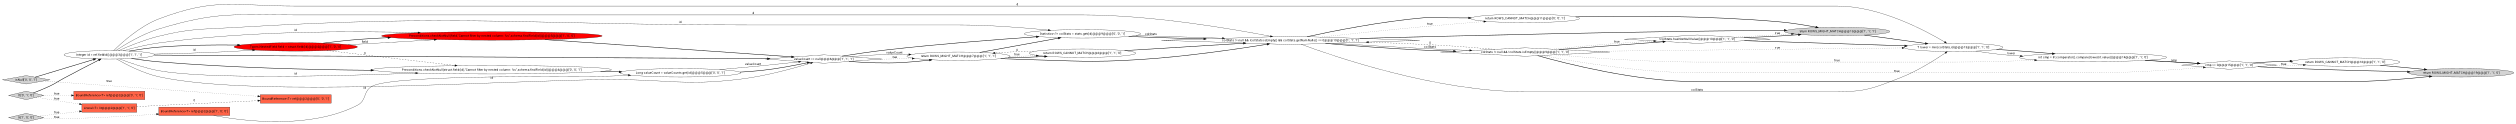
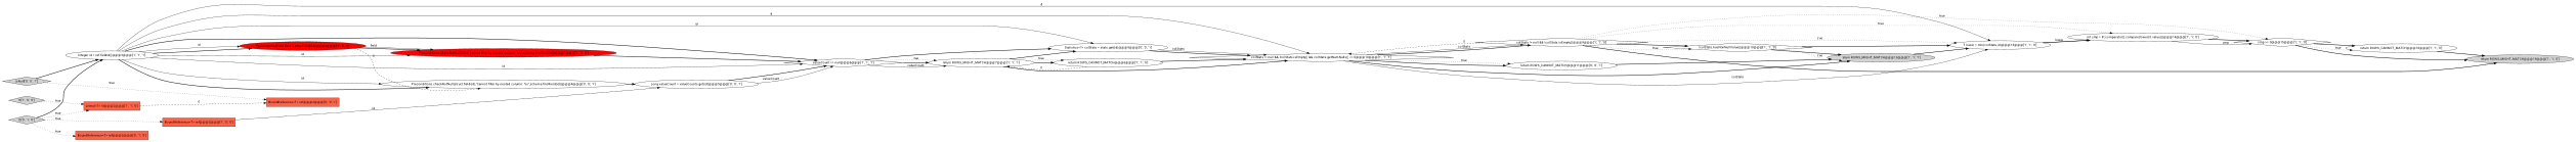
  digraph {
    fontname=Roboto
    rankdir=LR
    node [fillcolor=white fontname=Roboto shape=ellipse style=filled]
    edge [fontname=Roboto style=bold]
    n1 [fillcolor=tomato label="Literal<T> lit@@@2@@@['1', '1', '0']" shape=box]
    n2 [fillcolor=tomato label="BoundReference<T> ref@@@2@@@['0', '0', '1']" shape=box]
    n3 [label="int cmp = lit.comparator().compare(lower,lit.value())@@@14@@@['1', '1', '0']"]
    n4 [label="cmp >= 0@@@15@@@['1', '1', '0']" shape=diamond]
    n5 [fillcolor=lightgray label="return ROWS_MIGHT_MATCH@@@19@@@['1', '1', '0']"]
    n6 [label="return ROWS_CANNOT_MATCH@@@16@@@['1', '1', '0']"]
    n7 [label="Statistics<?> colStats = stats.get(id)@@@9@@@['0', '0', '1']"]
    n8 [label="colStats != null && !colStats.isEmpty() && colStats.getNumNulls() == 0@@@10@@@['1', '1', '1']" shape=diamond]
    n9 [label="T lower = min(colStats,id)@@@13@@@['1', '1', '0']"]
    n10 [label="return ROWS_CANNOT_MATCH@@@11@@@['0', '0', '1']"]
    n11 [label="colStats != null && !colStats.isEmpty()@@@9@@@['1', '1', '0']" shape=diamond]
    n12 [fillcolor=lightgray label="return ROWS_MIGHT_MATCH@@@13@@@['1', '1', '1']"]
    n13 [label="return ROWS_CANNOT_MATCH@@@6@@@['1', '1', '0']"]
    n14 [label="return ROWS_MIGHT_MATCH@@@7@@@['1', '1', '1']"]
    n15 [fillcolor=tomato label="BoundReference<T> ref@@@2@@@['1', '0', '0']" shape=box]
    n16 [label="Long valueCount = valueCounts.get(id)@@@5@@@['0', '0', '1']"]
    n17 [label="!colStats.hasNonNullValue()@@@10@@@['1', '1', '0']" shape=diamond]
    n18 [fillcolor=lightgray label="lt['1', '0', '0']" shape=diamond]
    n19 [label="Integer id = ref.fieldId()@@@3@@@['1', '1', '1']"]
    n20 [fillcolor=red label="Types.NestedField field = struct.field(id)@@@4@@@['1', '0', '0']"]
    n21 [label="valueCount == null@@@6@@@['1', '1', '1']" shape=diamond]
    n22 [fillcolor=red label="Preconditions.checkNotNull(field,\"Cannot filter by nested column: %s\",schema.findField(id))@@@5@@@['1', '0', '0']"]
    n23 [label="Preconditions.checkNotNull(struct.field(id),\"Cannot filter by nested column: %s\",schema.findField(id))@@@4@@@['0', '0', '1']"]
    n24 [fillcolor=tomato label="BoundReference<T> ref@@@2@@@['0', '1', '0']" shape=box]
    n25 [fillcolor=lightgray label="lt['0', '1', '0']" shape=diamond]
    n26 [fillcolor=lightgray label="isNull['0', '0', '1']" shape=diamond]
    n1 -> n2 [label=0 style=dashed]
    n3 -> n4
    n3 -> n4 [label=cmp style=solid]
    n4 -> n5
    n4 -> n6
    n4 -> n6 [label=true style=dotted]
    n6 -> n5
    n7 -> n8 [label=colStats style=solid]
    n7 -> n8
    n8 -> n9 [label=colStats style=solid]
    n8 -> n10
    n8 -> n10 [label=true style=dotted]
    n8 -> n11 [label=colStats style=solid]
    n8 -> n11
    n8 -> n12
    n9 -> n3
    n9 -> n3 [label=lower style=solid]
    n10 -> n12
    n11 -> n3 [label=true style=dotted]
    n11 -> n4 [label=true style=dotted]
    n11 -> n5
    n11 -> n8 [label=0 style=dashed]
    n11 -> n9 [label=true style=dotted]
    n11 -> n17
    n11 -> n17 [label=true style=dotted]
    n12 -> n9
    n13 -> n8
    n13 -> n14 [label=0 style=dashed]
    n14 -> n7
    n14 -> n8
    n14 -> n13 [label=true style=dotted]
    n14 -> n13
    n15 -> n16 [label=id style=solid]
    n16 -> n21
    n16 -> n21 [label=valueCount style=solid]
    n17 -> n9
    n17 -> n12 [label=true style=dotted]
    n17 -> n12
    n18 -> n1 [label=true style=dotted]
-   n18 -> n15 [label=true style=dotted]
+   n25 -> n15 [label=true style=dotted]
    n19 -> n7 [label=id style=solid]
    n19 -> n8 [label=id style=solid]
    n19 -> n9 [label=id style=solid]
    n19 -> n20
    n19 -> n20 [label=id style=solid]
    n19 -> n21
    n19 -> n21 [label=id style=solid]
    n19 -> n22 [label=id style=solid]
    n19 -> n23 [label=id style=solid]
    n19 -> n23
    n20 -> n22
    n20 -> n22 [label=field style=solid]
    n20 -> n23 [label=0 style=dashed]
    n21 -> n7
    n21 -> n14
    n21 -> n14 [label=valueCount style=solid]
    n21 -> n14 [label=true style=dotted]
    n22 -> n21
    n23 -> n16
    n25 -> n1 [label=true style=dotted]
    n25 -> n19
    n25 -> n24 [label=true style=dotted]
    n26 -> n2 [label=true style=dotted]
    n26 -> n19
  }
